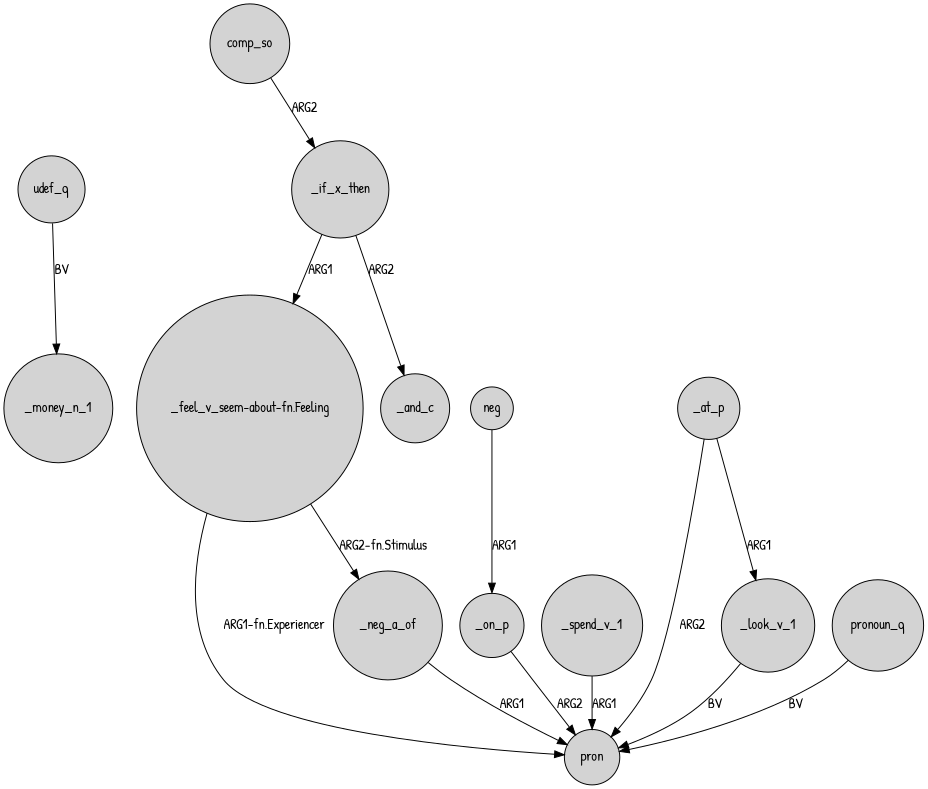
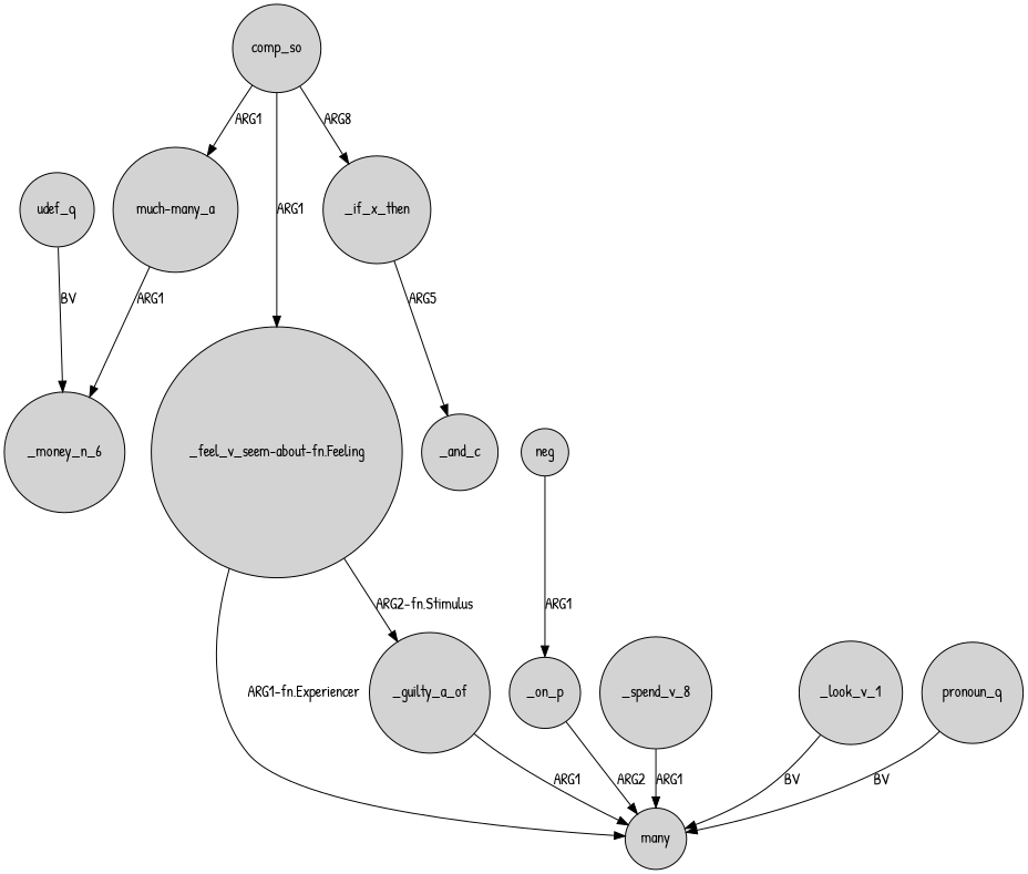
  digraph {
    fontname="Patrick Hand"
    node [fontname="Patrick Hand" shape=circle style=filled]
    edge [fontname="Patrick Hand"]
-   _money_n_1
+   "much-many_a"
+   _money_n_1 [label=_money_n_6]
    neg
    _on_p
-   pron
-   _spend_v_1
-   _guilty_a_of [label=_neg_a_of]
+   pron [label=many]
+   _spend_v_1 [label=_spend_v_8]
+   _guilty_a_of
    udef_q
-   _at_p
    _look_v_1
    "_feel_v_seem-about-fn.Feeling"
    comp_so
    _if_x_then
    _and_c
    pronoun_q
+   "much-many_a" -> _money_n_1 [label=ARG1]
    neg -> _on_p [label=ARG1]
    _on_p -> pron [label=ARG2]
    _spend_v_1 -> pron [label=ARG1]
    _guilty_a_of -> pron [label=ARG1]
    udef_q -> _money_n_1 [label=BV]
-   _at_p -> pron [label=ARG2]
-   _at_p -> _look_v_1 [label=ARG1]
    _look_v_1 -> pron [label=BV]
    "_feel_v_seem-about-fn.Feeling" -> pron [label="ARG1-fn.Experiencer"]
    "_feel_v_seem-about-fn.Feeling" -> _guilty_a_of [label="ARG2-fn.Stimulus"]
-   comp_so -> _if_x_then [label=ARG2]
-   _if_x_then -> "_feel_v_seem-about-fn.Feeling" [label=ARG1]
-   _if_x_then -> _and_c [label=ARG2]
+   comp_so -> "much-many_a" [label=ARG1]
+   comp_so -> _if_x_then [label=ARG8]
+   comp_so -> "_feel_v_seem-about-fn.Feeling" [label=ARG1]
+   _if_x_then -> _and_c [label=ARG5]
    pronoun_q -> pron [label=BV]
  }
